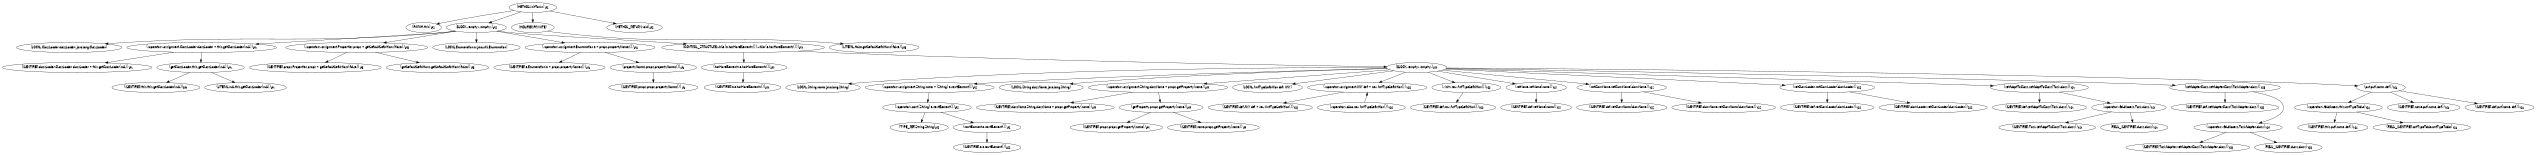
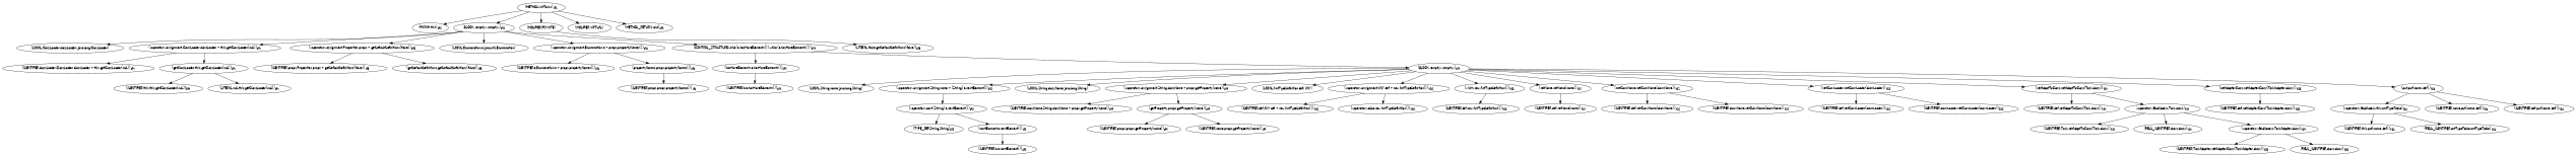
  digraph {
    fontname="Patrick Hand"
    node [fontname="Patrick Hand"]
    edge [fontname="Patrick Hand"]
    n1 [label=<(METHOD,initTasks)<SUB>693</SUB>>]
    n2 [label=<(PARAM,this)<SUB>693</SUB>>]
    n3 [label=<(BLOCK,&lt;empty&gt;,&lt;empty&gt;)<SUB>693</SUB>>]
    n4 [label=<(MODIFIER,PRIVATE)>]
+   n5 [label=<(MODIFIER,VIRTUAL)>]
    n6 [label=<(METHOD_RETURN,void)<SUB>693</SUB>>]
    n7 [label=<(LOCAL,ClassLoader classLoader: java.lang.ClassLoader)>]
    n8 [label=<(&lt;operator&gt;.assignment,ClassLoader classLoader = this.getClassLoader(null))<SUB>694</SUB>>]
    n9 [label=<(&lt;operator&gt;.assignment,Properties props = getDefaultDefinitions(false))<SUB>695</SUB>>]
    n10 [label=<(LOCAL,Enumeration e: java.util.Enumeration)>]
    n11 [label=<(&lt;operator&gt;.assignment,Enumeration e = props.propertyNames())<SUB>696</SUB>>]
    n12 [label=<(CONTROL_STRUCTURE,while (e.hasMoreElements()),while (e.hasMoreElements()))<SUB>697</SUB>>]
    n13 [label=<(LITERAL,false,getDefaultDefinitions(false))<SUB>695</SUB>>]
    n14 [label=<(IDENTIFIER,classLoader,ClassLoader classLoader = this.getClassLoader(null))<SUB>694</SUB>>]
    n15 [label=<(getClassLoader,this.getClassLoader(null))<SUB>694</SUB>>]
    n16 [label=<(IDENTIFIER,props,Properties props = getDefaultDefinitions(false))<SUB>695</SUB>>]
    n17 [label=<(getDefaultDefinitions,getDefaultDefinitions(false))<SUB>695</SUB>>]
    n18 [label=<(IDENTIFIER,e,Enumeration e = props.propertyNames())<SUB>696</SUB>>]
    n19 [label=<(propertyNames,props.propertyNames())<SUB>696</SUB>>]
    n20 [label=<(hasMoreElements,e.hasMoreElements())<SUB>697</SUB>>]
    n21 [label=<(BLOCK,&lt;empty&gt;,&lt;empty&gt;)<SUB>697</SUB>>]
    n22 [label=<(IDENTIFIER,this,this.getClassLoader(null))<SUB>594</SUB>>]
    n23 [label=<(LITERAL,null,this.getClassLoader(null))<SUB>694</SUB>>]
    n24 [label=<(IDENTIFIER,props,props.propertyNames())<SUB>696</SUB>>]
    n25 [label=<(IDENTIFIER,e,e.hasMoreElements())<SUB>697</SUB>>]
    n26 [label=<(LOCAL,String name: java.lang.String)>]
    n27 [label=<(&lt;operator&gt;.assignment,String name = (String) e.nextElement())<SUB>698</SUB>>]
    n28 [label=<(LOCAL,String className: java.lang.String)>]
    n29 [label=<(&lt;operator&gt;.assignment,String className = props.getProperty(name))<SUB>699</SUB>>]
    n30 [label=<(LOCAL,AntTypeDefinition def: ANY)>]
    n31 [label=<(&lt;operator&gt;.assignment,ANY def = new AntTypeDefinition())<SUB>700</SUB>>]
    n32 [label=<(&lt;init&gt;,new AntTypeDefinition())<SUB>700</SUB>>]
    n33 [label=<(setName,setName(name))<SUB>701</SUB>>]
    n34 [label=<(setClassName,setClassName(className))<SUB>702</SUB>>]
    n35 [label=<(setClassLoader,setClassLoader(classLoader))<SUB>703</SUB>>]
    n36 [label=<(setAdaptToClass,setAdaptToClass(Task.class))<SUB>704</SUB>>]
    n37 [label=<(setAdapterClass,setAdapterClass(TaskAdapter.class))<SUB>705</SUB>>]
    n38 [label=<(put,put(name, def))<SUB>706</SUB>>]
    n39 [label=<(&lt;operator&gt;.cast,(String) e.nextElement())<SUB>698</SUB>>]
    n40 [label=<(IDENTIFIER,className,String className = props.getProperty(name))<SUB>699</SUB>>]
    n41 [label=<(getProperty,props.getProperty(name))<SUB>699</SUB>>]
    n42 [label=<(IDENTIFIER,def,ANY def = new AntTypeDefinition())<SUB>700</SUB>>]
    n43 [label=<(&lt;operator&gt;.alloc,new AntTypeDefinition())<SUB>700</SUB>>]
    n44 [label=<(IDENTIFIER,def,new AntTypeDefinition())<SUB>700</SUB>>]
    n45 [label=<(IDENTIFIER,def,setName(name))<SUB>701</SUB>>]
    n46 [label=<(IDENTIFIER,def,setClassName(className))<SUB>702</SUB>>]
    n47 [label=<(IDENTIFIER,className,setClassName(className))<SUB>702</SUB>>]
    n48 [label=<(IDENTIFIER,def,setClassLoader(classLoader))<SUB>703</SUB>>]
    n49 [label=<(IDENTIFIER,classLoader,setClassLoader(classLoader))<SUB>803</SUB>>]
    n50 [label=<(IDENTIFIER,def,setAdaptToClass(Task.class))<SUB>704</SUB>>]
    n51 [label=<(&lt;operator&gt;.fieldAccess,Task.class)<SUB>704</SUB>>]
    n52 [label=<(IDENTIFIER,def,setAdapterClass(TaskAdapter.class))<SUB>705</SUB>>]
    n53 [label=<(&lt;operator&gt;.fieldAccess,TaskAdapter.class)<SUB>709</SUB>>]
    n54 [label=<(&lt;operator&gt;.fieldAccess,this.antTypeTable)<SUB>706</SUB>>]
    n55 [label=<(IDENTIFIER,name,put(name, def))<SUB>706</SUB>>]
    n56 [label=<(IDENTIFIER,def,put(name, def))<SUB>706</SUB>>]
    n57 [label=<(TYPE_REF,String,String)<SUB>698</SUB>>]
    n58 [label=<(nextElement,e.nextElement())<SUB>698</SUB>>]
-   n59 [label=<(IDENTIFIER,e,e.nextElement())<SUB>608</SUB>>]
+   n59 [label=<(IDENTIFIER,e,e.nextElement())<SUB>698</SUB>>]
    n60 [label=<(IDENTIFIER,props,props.getProperty(name))<SUB>699</SUB>>]
    n61 [label=<(IDENTIFIER,name,props.getProperty(name))<SUB>699</SUB>>]
    n62 [label=<(IDENTIFIER,Task,setAdaptToClass(Task.class))<SUB>704</SUB>>]
    n63 [label=<(FIELD_IDENTIFIER,class,class)<SUB>704</SUB>>]
    n64 [label=<(IDENTIFIER,TaskAdapter,setAdapterClass(TaskAdapter.class))<SUB>705</SUB>>]
    n65 [label=<(FIELD_IDENTIFIER,class,class)<SUB>705</SUB>>]
    n66 [label=<(IDENTIFIER,this,put(name, def))<SUB>706</SUB>>]
    n67 [label=<(FIELD_IDENTIFIER,antTypeTable,antTypeTable)<SUB>706</SUB>>]
    n1 -> n2
    n1 -> n3
    n1 -> n4
+   n1 -> n5
    n1 -> n6
    n3 -> n7
    n3 -> n8
    n3 -> n9
    n3 -> n10
    n3 -> n11
    n3 -> n12
    n4 -> n13
    n8 -> n14
    n8 -> n15
    n9 -> n16
    n9 -> n17
    n11 -> n18
    n11 -> n19
    n12 -> n20
    n12 -> n21
    n15 -> n22
    n15 -> n23
    n19 -> n24
    n20 -> n25
    n21 -> n26
    n21 -> n27
    n21 -> n28
    n21 -> n29
    n21 -> n30
    n21 -> n31
    n21 -> n32
    n21 -> n33
    n21 -> n34
    n21 -> n35
    n21 -> n36
    n21 -> n37
    n21 -> n38
    n27 -> n39
    n29 -> n40
    n29 -> n41
    n31 -> n42
-   n43 -> n31
+   n31 -> n43
    n32 -> n44
    n33 -> n45
    n34 -> n46
    n34 -> n47
    n35 -> n48
    n35 -> n49
    n36 -> n50
    n36 -> n51
    n37 -> n52
-   n37 -> n53
+   n51 -> n53
    n38 -> n54
    n38 -> n55
    n38 -> n56
    n39 -> n57
    n39 -> n58
    n41 -> n60
    n41 -> n61
    n51 -> n62
    n51 -> n63
    n53 -> n64
    n53 -> n65
    n54 -> n66
    n54 -> n67
    n58 -> n59
  }
